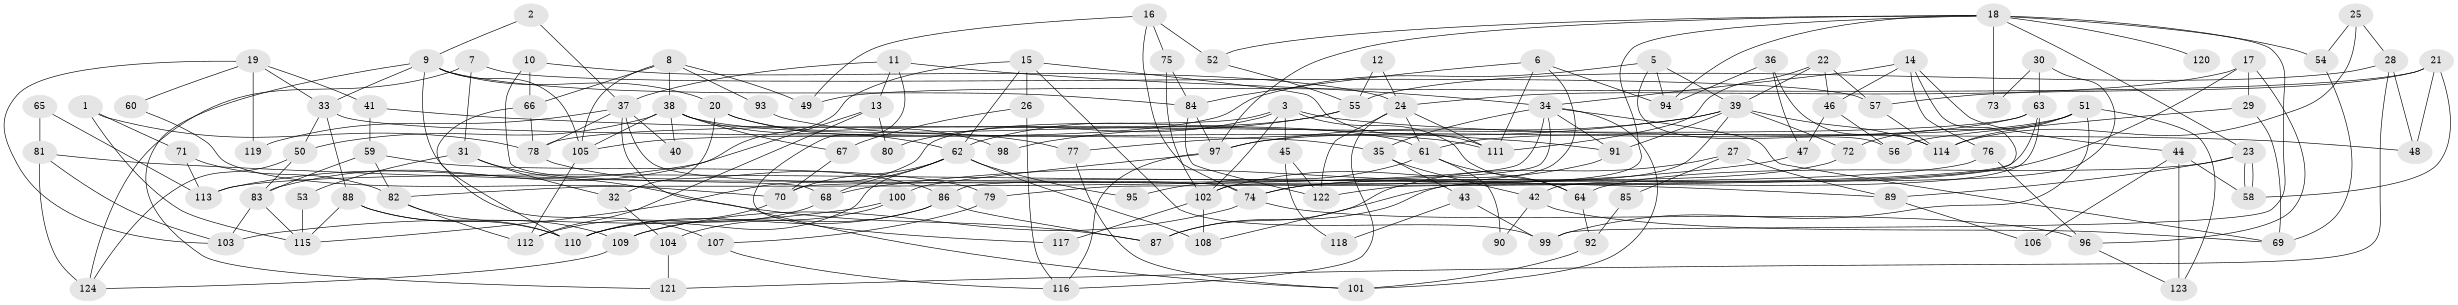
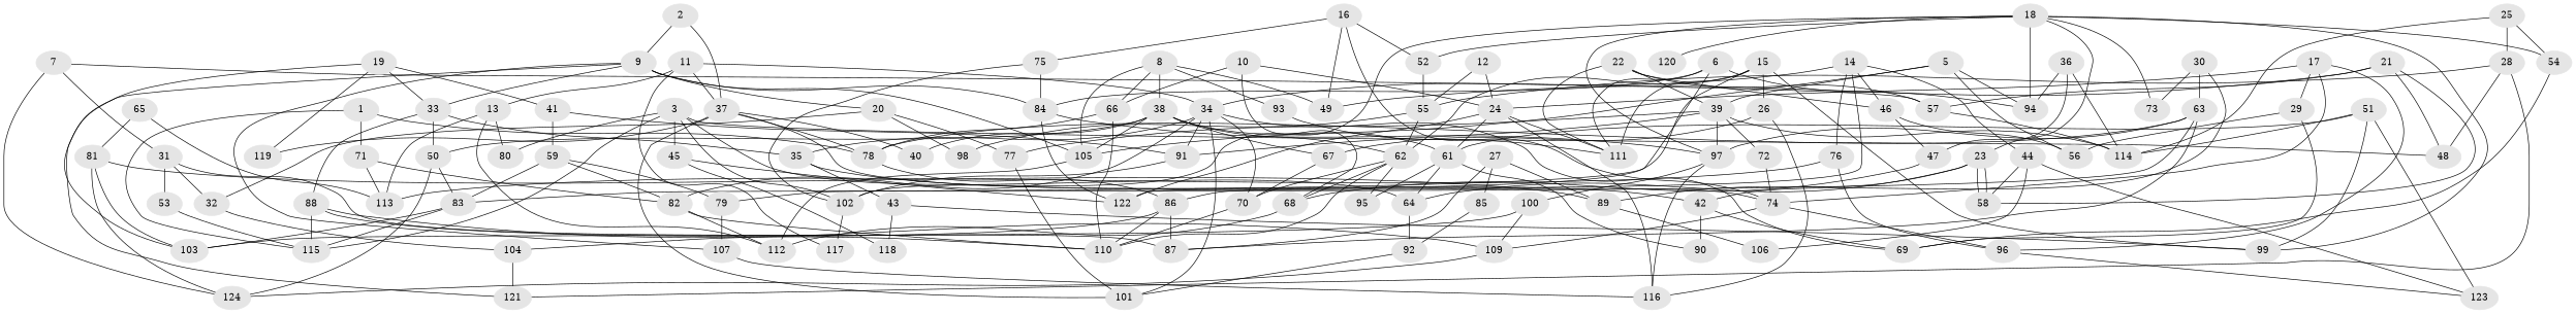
  graph {
    node [color=gray90 style=filled]
    1
    71
    78
    115
    113
    82
    86
    2
    9
    37
    105
    84
    20
    33
    107
    121
    74
    119
    101
    40
    3
    45
    48
    64
    80
    102
    122
    118
    92
    117
-   108
    5
    39
    56
    94
    97
    77
    114
    91
    72
    53
    112
    6
    111
    87
    104
    110
    7
    31
    57
    124
    32
    8
    38
    49
    66
    93
    62
    61
    67
    50
    98
    35
    88
    116
    10
    24
    68
    11
    13
    34
    69
    70
    12
    55
    14
    44
    46
    76
    58
    106
    123
    47
    96
    15
    26
    83
    99
    95
    103
    16
    52
    75
    109
    17
    29
    18
    120
    23
    54
    73
    89
    100
    19
    41
-   60
    59
    21
    22
    90
    25
    28
    27
    85
    30
    42
    63
    79
    43
    36
    51
    65
    81
    1 -- 71
    1 -- 78
    1 -- 115
    71 -- 113
    71 -- 82
    78 -- 86
    82 -- 112
    82 -- 110
    86 -- 87
    86 -- 104
    86 -- 110
    2 -- 9
    2 -- 37
    9 -- 105
    9 -- 84
    9 -- 20
    9 -- 33
    9 -- 107
    9 -- 121
    37 -- 78
    37 -- 74
    37 -- 119
    37 -- 101
    37 -- 40
    105 -- 112
    84 -- 122
    84 -- 97
    20 -- 77
    20 -- 32
    20 -- 98
    33 -- 50
    33 -- 35
    33 -- 88
    107 -- 116
    74 -- 96
    74 -- 109
    3 -- 115
    3 -- 45
    3 -- 48
    3 -- 64
    3 -- 80
    3 -- 102
    45 -- 122
    45 -- 118
    64 -- 92
    102 -- 117
-   102 -- 108
    92 -- 101
    5 -- 105
    5 -- 39
    5 -- 56
    5 -- 94
-   39 -- 108
    39 -- 97
    39 -- 77
    39 -- 114
    39 -- 91
    39 -- 72
    97 -- 116
    97 -- 100
    77 -- 101
    91 -- 102
    72 -- 74
    53 -- 115
    6 -- 86
    6 -- 84
    6 -- 94
    6 -- 111
    104 -- 121
    7 -- 31
    7 -- 57
    7 -- 124
    31 -- 53
    31 -- 87
    31 -- 32
    57 -- 114
    32 -- 104
    8 -- 105
    8 -- 38
    8 -- 49
    8 -- 66
    8 -- 93
    38 -- 105
    38 -- 40
    38 -- 62
    38 -- 61
    38 -- 67
    38 -- 50
    66 -- 78
    66 -- 110
    93 -- 111
-   62 -- 108
    62 -- 110
    62 -- 68
    62 -- 70
    62 -- 95
    61 -- 64
    61 -- 95
    61 -- 90
    67 -- 70
    50 -- 124
    50 -- 83
    35 -- 42
    35 -- 43
    88 -- 115
    88 -- 110
    88 -- 109
    10 -- 66
    10 -- 24
    10 -- 68
    24 -- 122
    24 -- 111
    24 -- 61
    24 -- 116
    68 -- 112
    11 -- 37
    11 -- 117
    11 -- 13
    11 -- 34
    13 -- 113
    13 -- 80
    13 -- 112
    34 -- 82
    34 -- 101
    34 -- 91
    34 -- 35
    34 -- 69
    34 -- 70
    70 -- 110
    12 -- 24
    12 -- 55
    55 -- 62
    55 -- 98
    14 -- 122
    14 -- 34
    14 -- 44
    14 -- 46
    14 -- 76
    44 -- 58
    44 -- 106
    44 -- 123
    46 -- 56
    46 -- 47
    76 -- 113
    76 -- 96
    47 -- 68
    96 -- 123
    15 -- 111
    15 -- 62
    15 -- 26
    15 -- 83
    15 -- 99
    26 -- 67
    26 -- 116
    83 -- 115
    83 -- 103
    16 -- 74
    16 -- 49
    16 -- 52
    16 -- 75
    52 -- 55
    75 -- 84
    75 -- 102
    109 -- 124
    17 -- 74
    17 -- 24
    17 -- 96
    17 -- 29
    29 -- 56
    29 -- 69
    18 -- 102
    18 -- 94
    18 -- 97
    18 -- 99
    18 -- 52
    18 -- 120
    18 -- 23
    18 -- 54
    18 -- 73
    23 -- 64
    23 -- 58
    23 -- 58
    23 -- 89
    54 -- 69
    89 -- 106
    100 -- 103
    100 -- 109
    19 -- 33
    19 -- 119
    19 -- 103
    19 -- 41
-   19 -- 60
    41 -- 91
    41 -- 59
-   60 -- 70
    59 -- 82
    59 -- 83
    59 -- 79
    21 -- 48
    21 -- 57
    21 -- 49
    21 -- 58
    22 -- 39
    22 -- 111
    22 -- 57
    22 -- 46
    25 -- 114
    25 -- 54
    25 -- 28
    28 -- 121
    28 -- 48
    28 -- 55
    27 -- 87
    27 -- 89
    27 -- 85
    85 -- 92
    30 -- 73
    30 -- 42
    30 -- 63
    42 -- 69
    42 -- 90
    63 -- 78
    63 -- 97
    63 -- 87
    63 -- 79
    79 -- 107
    43 -- 118
    43 -- 99
    36 -- 94
    36 -- 114
    36 -- 47
    51 -- 114
-   51 -- 72
    51 -- 61
    51 -- 123
    51 -- 99
    65 -- 113
    65 -- 81
    81 -- 124
    81 -- 103
    81 -- 89
  }
